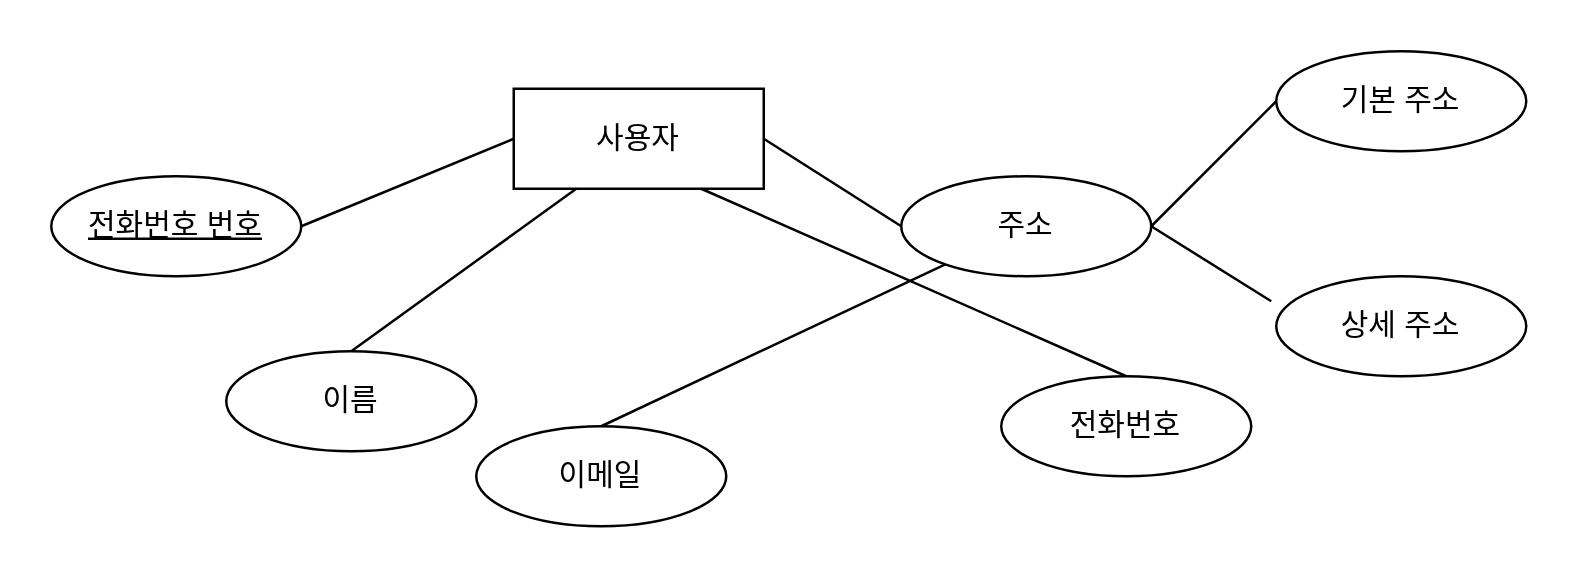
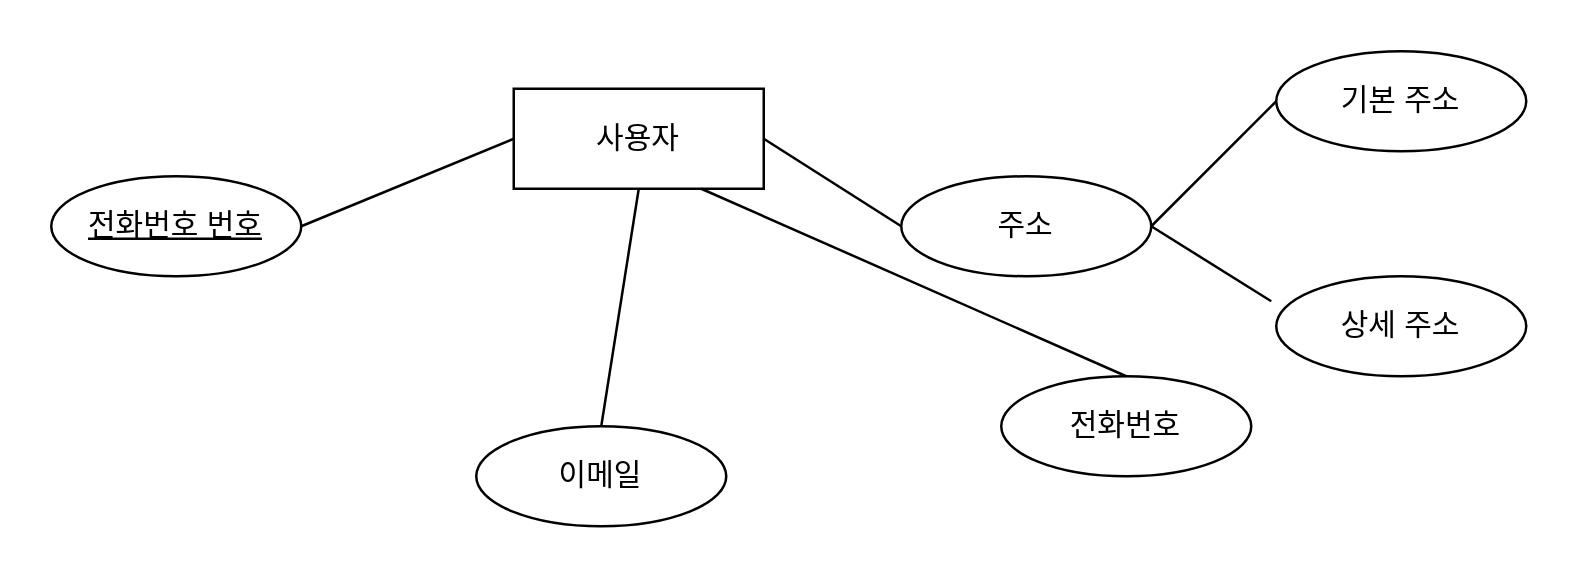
  <mxCell id="0" />
  <mxCell id="1" parent="0" />
  <mxCell id="2" value="사용자" style="whiteSpace=wrap;html=1;align=center;" parent="1" vertex="1"><mxGeometry x="205" y="35" width="100" height="40" as="geometry" /></mxCell>
- <mxCell id="3" value="이름" style="ellipse;whiteSpace=wrap;html=1;align=center;" parent="1" vertex="1"><mxGeometry x="90" y="140" width="100" height="40" as="geometry" /></mxCell>
- <mxCell id="4" value="" style="endArrow=none;html=1;rounded=0;entryX=0.25;entryY=1;entryDx=0;entryDy=0;exitX=0.5;exitY=0;exitDx=0;exitDy=0;" parent="1" source="3" target="2" edge="1"><mxGeometry relative="1" as="geometry"><mxPoint x="210" y="230" as="sourcePoint" /><mxPoint x="370" y="230" as="targetPoint" /></mxGeometry></mxCell>
  <mxCell id="5" value="이메일" style="ellipse;whiteSpace=wrap;html=1;align=center;" parent="1" vertex="1"><mxGeometry x="190" y="170" width="100" height="40" as="geometry" /></mxCell>
  <mxCell id="6" value="전화번호" style="ellipse;whiteSpace=wrap;html=1;align=center;" parent="1" vertex="1"><mxGeometry x="400" y="150" width="100" height="40" as="geometry" /></mxCell>
  <mxCell id="7" value="전화번호 번호" style="ellipse;whiteSpace=wrap;html=1;align=center;fontStyle=4;" parent="1" vertex="1"><mxGeometry x="20" y="70" width="100" height="40" as="geometry" /></mxCell>
  <mxCell id="8" value="주소" style="ellipse;whiteSpace=wrap;html=1;align=center;" parent="1" vertex="1"><mxGeometry x="360" y="70" width="100" height="40" as="geometry" /></mxCell>
  <mxCell id="9" value="기본 주소" style="ellipse;whiteSpace=wrap;html=1;align=center;" parent="1" vertex="1"><mxGeometry x="510" y="20" width="100" height="40" as="geometry" /></mxCell>
  <mxCell id="10" value="상세 주소" style="ellipse;whiteSpace=wrap;html=1;align=center;" parent="1" vertex="1"><mxGeometry x="510" y="110" width="100" height="40" as="geometry" /></mxCell>
- <mxCell id="11" value="" style="endArrow=none;html=1;rounded=0;exitX=0.5;exitY=0;exitDx=0;exitDy=0;" parent="1" source="5" target="8" edge="1"><mxGeometry relative="1" as="geometry"><mxPoint x="150" y="150" as="sourcePoint" /><mxPoint x="230" y="120" as="targetPoint" /></mxGeometry></mxCell>
+ <mxCell id="11" value="" style="endArrow=none;html=1;rounded=0;exitX=0.5;exitY=0;exitDx=0;exitDy=0;entryX=0.5;entryY=1;entryDx=0;entryDy=0;" parent="1" source="5" target="2" edge="1"><mxGeometry relative="1" as="geometry"><mxPoint x="150" y="150" as="sourcePoint" /><mxPoint x="230" y="120" as="targetPoint" /></mxGeometry></mxCell>
  <mxCell id="12" value="" style="endArrow=none;html=1;rounded=0;entryX=0.75;entryY=1;entryDx=0;entryDy=0;exitX=0.5;exitY=0;exitDx=0;exitDy=0;" parent="1" source="6" target="2" edge="1"><mxGeometry relative="1" as="geometry"><mxPoint x="160" y="160" as="sourcePoint" /><mxPoint x="235" y="130" as="targetPoint" /></mxGeometry></mxCell>
  <mxCell id="13" value="" style="endArrow=none;html=1;rounded=0;exitX=1;exitY=0.5;exitDx=0;exitDy=0;entryX=0;entryY=0.5;entryDx=0;entryDy=0;" parent="1" source="2" target="8" edge="1"><mxGeometry relative="1" as="geometry"><mxPoint x="210" y="230" as="sourcePoint" /><mxPoint x="370" y="230" as="targetPoint" /></mxGeometry></mxCell>
  <mxCell id="14" value="" style="endArrow=none;html=1;rounded=0;entryX=1;entryY=0.5;entryDx=0;entryDy=0;exitX=0;exitY=0.5;exitDx=0;exitDy=0;" parent="1" source="9" target="8" edge="1"><mxGeometry relative="1" as="geometry"><mxPoint x="170" y="170" as="sourcePoint" /><mxPoint x="245" y="140" as="targetPoint" /></mxGeometry></mxCell>
  <mxCell id="15" value="" style="endArrow=none;html=1;rounded=0;entryX=1;entryY=0.5;entryDx=0;entryDy=0;exitX=-0.02;exitY=0.25;exitDx=0;exitDy=0;exitPerimeter=0;" parent="1" source="10" target="8" edge="1"><mxGeometry relative="1" as="geometry"><mxPoint x="180" y="180" as="sourcePoint" /><mxPoint x="255" y="150" as="targetPoint" /></mxGeometry></mxCell>
  <mxCell id="16" value="" style="endArrow=none;html=1;rounded=0;entryX=0;entryY=0.5;entryDx=0;entryDy=0;exitX=1;exitY=0.5;exitDx=0;exitDy=0;" parent="1" source="7" target="2" edge="1"><mxGeometry relative="1" as="geometry"><mxPoint x="190" y="190" as="sourcePoint" /><mxPoint x="265" y="160" as="targetPoint" /></mxGeometry></mxCell>
